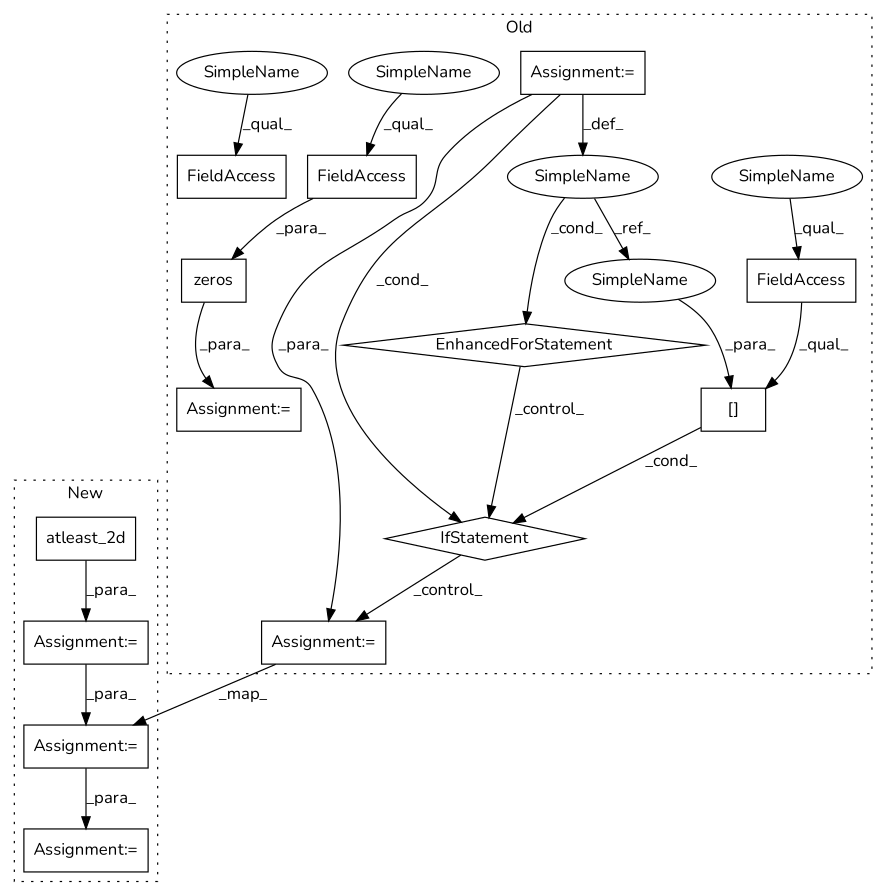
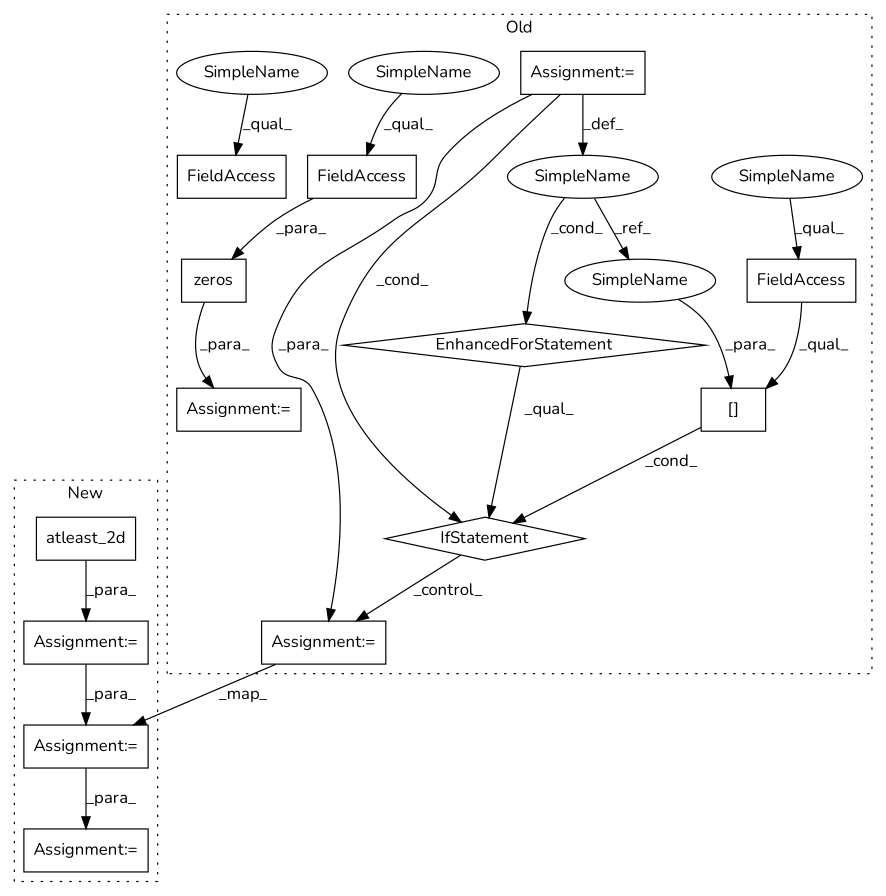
  digraph {
    fontname=Nunito
    node [a=7 fontname=Nunito l=1 s="1735,1829" shape=box]
    edge [fontname=Nunito]
    n1 [a=70 l="53,2" label=EnhancedForStatement shape=diamond]
    n2 [l="53,2" label="Assignment:="]
    n3 [a=2 l="14,1" label="[]" s="1843,1866"]
    n4 [a=42 l=9 label=SimpleName s=1792 shape=ellipse]
    n5 [a=22 l=13 label=FieldAccess s=1843]
    n6 [a=25 l="4,2" label=IfStatement s="1839,1867" shape=diamond]
    n7 [a=22 l=18 label=FieldAccess s=1710]
    n8 [a=22 l=18 label=FieldAccess s=1810]
    n9 [a=32 l="6,1" label=zeros s="1704,1728"]
    n10 [label="Assignment:=" s=1697]
    n11 [label="Assignment:=" s=1894]
    n12 [a=42 l=4 label=SimpleName s=1843 shape=ellipse]
    n13 [a=42 l=4 label=SimpleName s=1710 shape=ellipse]
    n14 [a=42 l=4 label=SimpleName s=1810 shape=ellipse]
    n15 [a=42 l=9 label=SimpleName s=1857 shape=ellipse]
    n16 [a=32 l="11,1" label=atleast_2d s="1444,1460"]
    n17 [label="Assignment:=" s=1482]
    n18 [label="Assignment:=" s=1637]
    n19 [label="Assignment:=" s=1787]
    subgraph cluster_1 {
      label=Old
      style=dotted
      n1
      n2
      n3
      n4
      n5
      n6
      n7
      n8
      n9
      n10
      n11
      n12
      n13
      n14
      n15
    }
    subgraph cluster_2 {
      label=New
      style=dotted
      n16
      n17
      n18
      n19
    }
-   n1 -> n6 [label=_control_]
+   n1 -> n6 [label=_qual_]
    n2 -> n4 [label=_def_]
    n2 -> n6 [label=_cond_]
    n2 -> n11 [label=_para_]
    n3 -> n6 [label=_cond_]
    n4 -> n1 [label=_cond_]
    n4 -> n15 [label=_ref_]
    n5 -> n3 [label=_qual_]
    n6 -> n11 [label=_control_]
    n7 -> n9 [label=_para_]
    n9 -> n10 [label=_para_]
    n11 -> n18 [label=_map_]
    n12 -> n5 [label=_qual_]
    n13 -> n7 [label=_qual_]
    n14 -> n8 [label=_qual_]
    n15 -> n3 [label=_para_]
    n16 -> n17 [label=_para_]
    n17 -> n18 [label=_para_]
    n18 -> n19 [label=_para_]
  }
